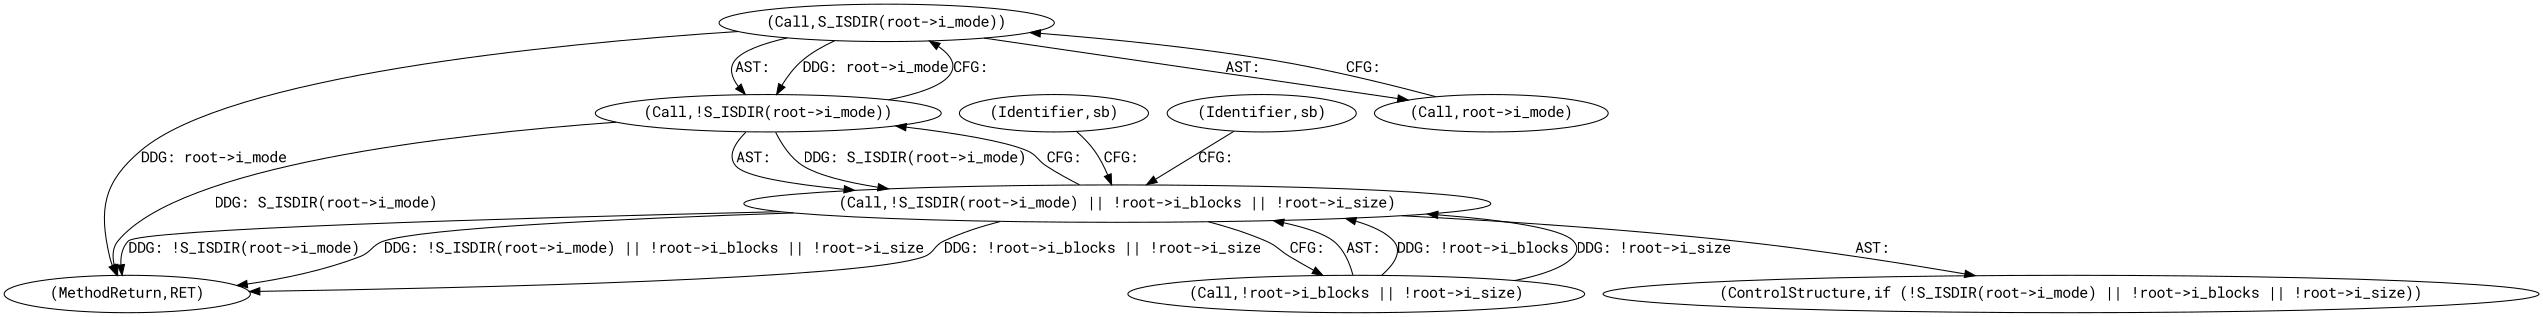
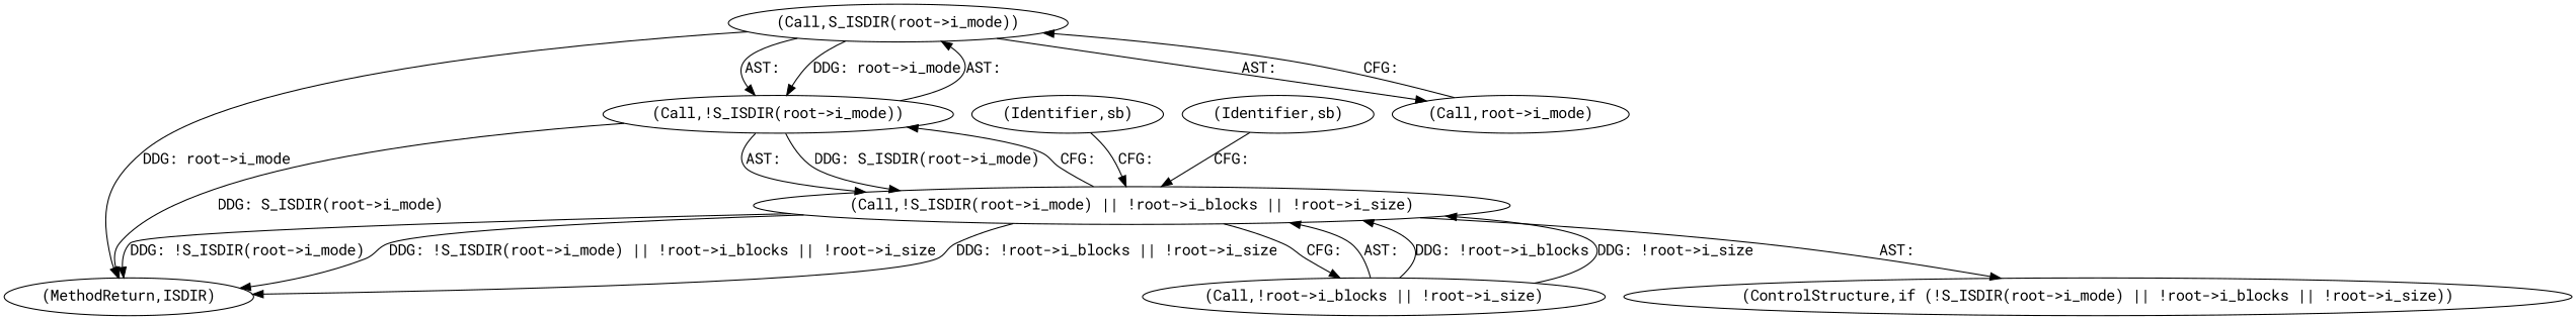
  digraph {
    fontname="Roboto Mono"
    node [fontname="Roboto Mono"]
    edge [fontname="Roboto Mono"]
    n1 [label="(Call,S_ISDIR(root->i_mode))"]
    n2 [label="(Call,!S_ISDIR(root->i_mode))"]
-   n3 [label="(MethodReturn,RET)"]
+   n3 [label="(MethodReturn,ISDIR)"]
    n4 [label="(Call,root->i_mode)"]
    n5 [label="(Call,!S_ISDIR(root->i_mode) || !root->i_blocks || !root->i_size)"]
    n6 [label="(Call,!root->i_blocks || !root->i_size)"]
    n7 [label="(ControlStructure,if (!S_ISDIR(root->i_mode) || !root->i_blocks || !root->i_size))"]
    n8 [label="(Identifier,sb)"]
    n9 [label="(Identifier,sb)"]
    n1 -> n2 [label="AST: "]
    n1 -> n2 [label="DDG: root->i_mode"]
    n1 -> n3 [label="DDG: root->i_mode"]
    n1 -> n4 [label="AST: "]
-   n2 -> n1 [label="CFG: "]
+   n2 -> n1 [label="AST: "]
    n2 -> n3 [label="DDG: S_ISDIR(root->i_mode)"]
    n2 -> n5 [label="AST: "]
    n2 -> n5 [label="DDG: S_ISDIR(root->i_mode)"]
    n4 -> n1 [label="CFG: "]
    n5 -> n2 [label="CFG: "]
    n5 -> n3 [label="DDG: !S_ISDIR(root->i_mode)"]
    n5 -> n3 [label="DDG: !S_ISDIR(root->i_mode) || !root->i_blocks || !root->i_size"]
    n5 -> n3 [label="DDG: !root->i_blocks || !root->i_size"]
    n5 -> n6 [label="CFG: "]
    n5 -> n7 [label="AST: "]
    n6 -> n5 [label="AST: "]
    n6 -> n5 [label="DDG: !root->i_blocks"]
    n6 -> n5 [label="DDG: !root->i_size"]
    n8 -> n5 [label="CFG: "]
    n9 -> n5 [label="CFG: "]
  }
